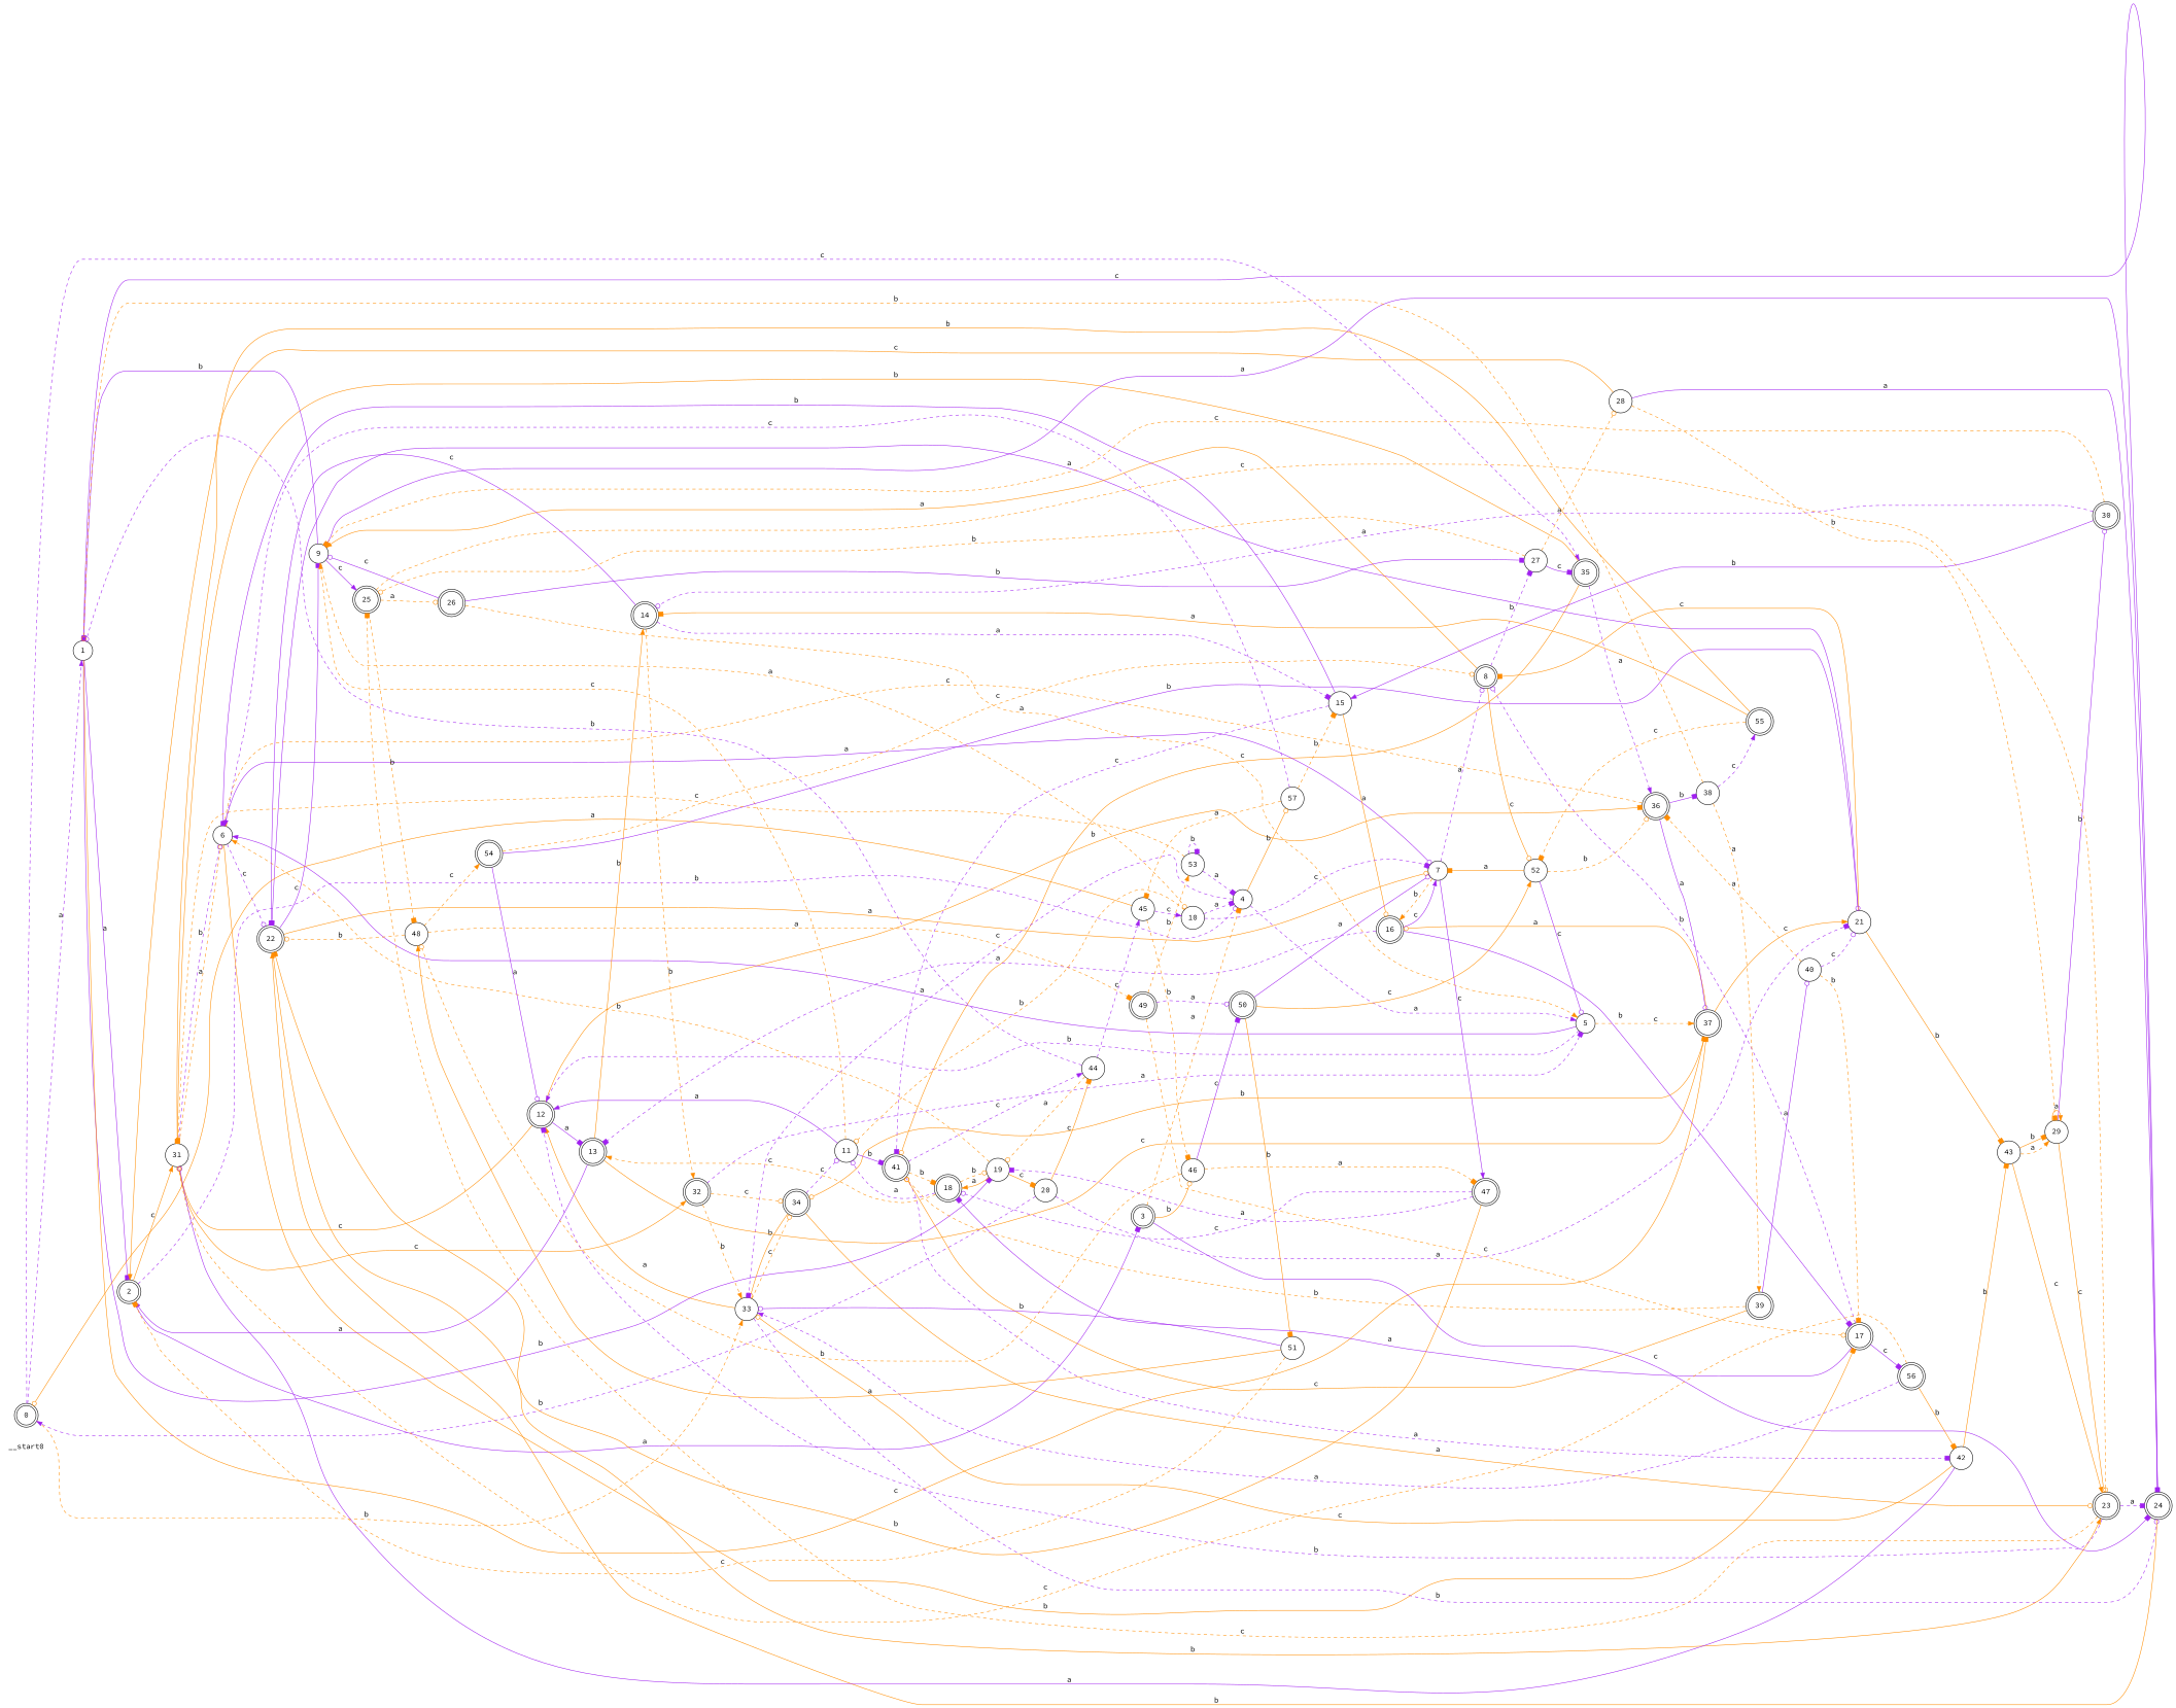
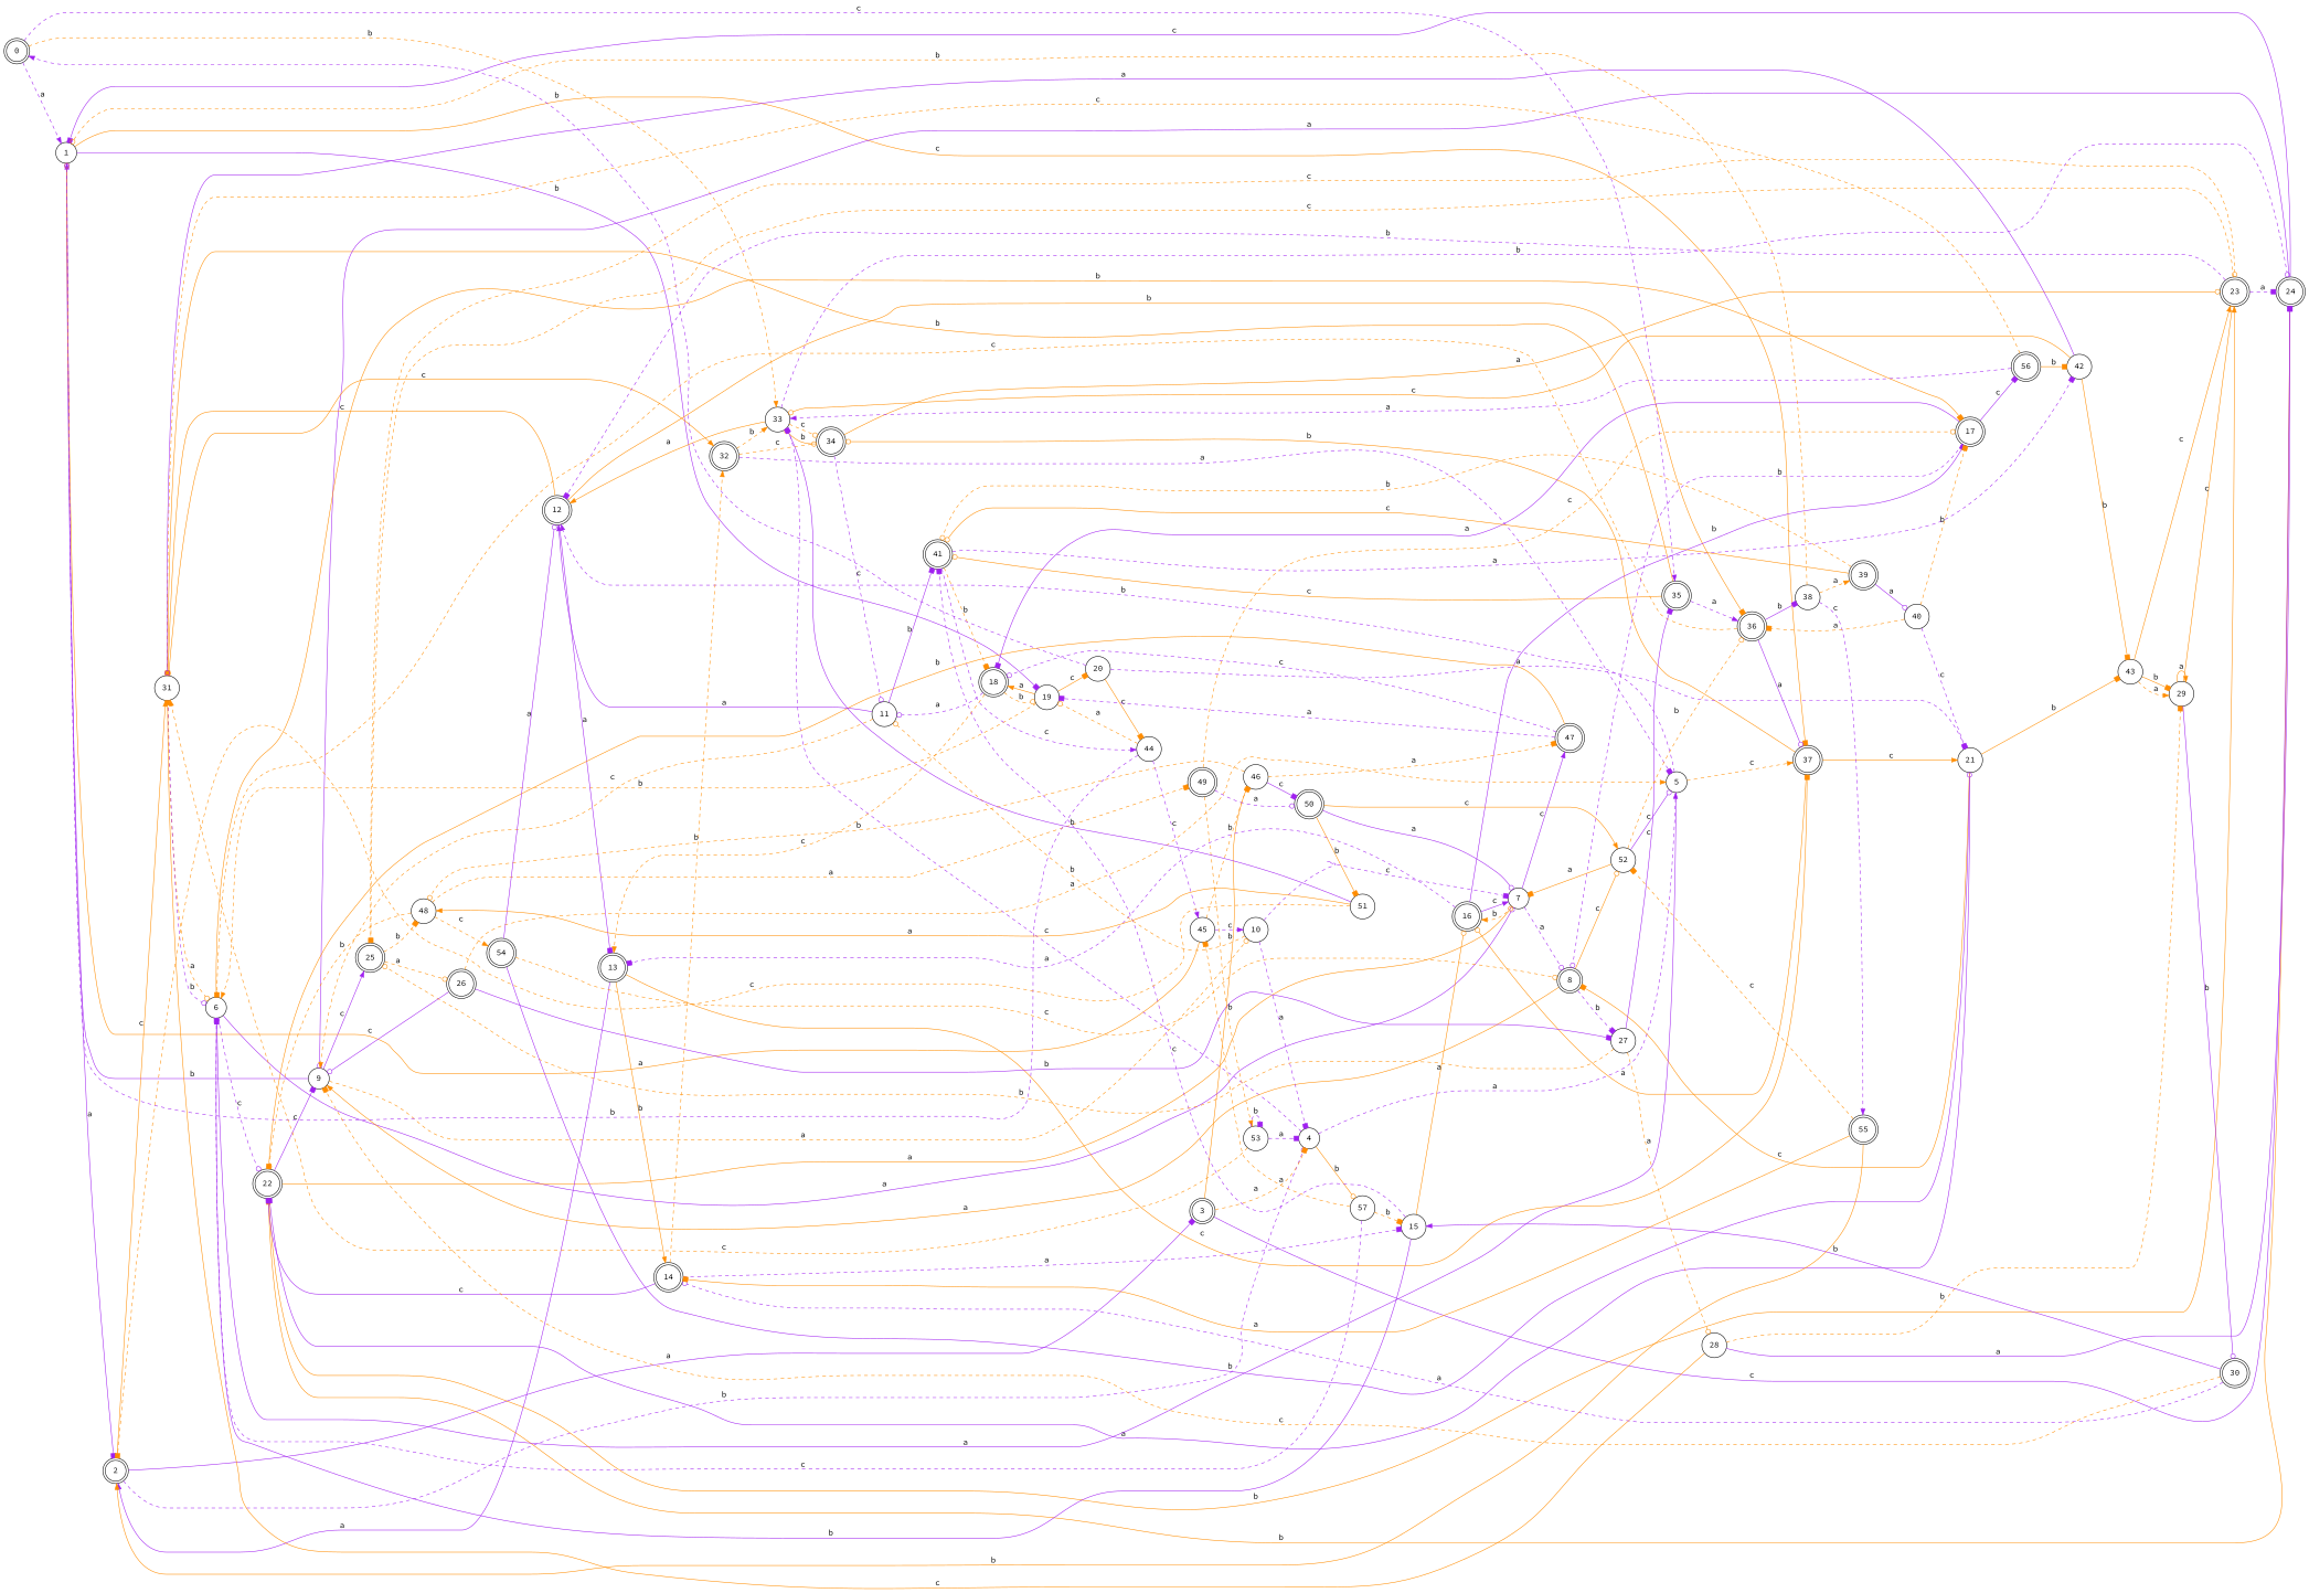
  digraph {
    fontname="Source Code Pro"
    rankdir=LR
    node [fontname="Source Code Pro" shape=doublecircle color=black fillcolor=white style="rounded,filled"]
    edge [arrowhead=box color=darkorange fontname="Source Code Pro" style=dashed]
-   __start0 [shape=none color="" fillcolor="" style=""]
    n2 [label=0]
    n3 [label=1 shape=circle style=filled]
    n4 [label=33 shape=circle style=filled]
    n5 [label=35]
    n6 [label=2]
    n7 [label=19 shape=circle style=filled]
    n8 [label=37]
    n9 [label=24]
    n10 [label=12]
    n11 [label=34]
    n12 [label=31 shape=circle style=filled]
    n13 [label=41]
    n14 [label=36]
    n15 [label=3]
    n16 [label=4 shape=circle style=filled]
    n17 [label=6 shape=circle style=filled]
    n18 [label=18]
    n19 [label=20 shape=circle style=filled]
    n20 [label=16]
    n21 [label=21 shape=circle style=filled]
    n22 [label=46 shape=circle style=filled]
    n23 [label=5 shape=circle style=filled]
    n24 [label=57 shape=circle style=filled]
    n25 [label=32]
    n26 [label=22]
    n27 [label=9 shape=circle style=filled]
    n28 [label=47]
    n29 [label=48 shape=circle style=filled]
    n30 [label=50]
    n31 [label=15 shape=circle style=filled]
    n32 [label=45 shape=circle style=filled]
    n33 [label=7 shape=circle style=filled]
    n34 [label=17]
    n35 [label=13]
    n36 [label=8]
    n37 [label=56]
    n38 [label=23]
    n39 [label=27 shape=circle style=filled]
    n40 [label=52 shape=circle style=filled]
    n41 [label=10 shape=circle style=filled]
    n42 [label=25]
    n43 [label=28 shape=circle style=filled]
    n44 [label=11 shape=circle style=filled]
    n45 [label=26]
    n46 [label=44 shape=circle style=filled]
    n47 [label=42 shape=circle style=filled]
    n48 [label=14]
    n49 [label=38 shape=circle style=filled]
    n50 [label=43 shape=circle style=filled]
    n51 [label=29 shape=circle style=filled]
    n52 [label=49]
    n53 [label=54]
    n54 [label=30]
    n55 [label=39]
    n56 [label=55]
    n57 [label=40 shape=circle style=filled]
    n58 [label=51 shape=circle style=filled]
    n59 [label=53 shape=circle style=filled]
    n2 -> n3 [arrowhead=normal color=purple label=a]
    n2 -> n4 [arrowhead=normal label=b]
    n2 -> n5 [arrowhead=normal color=purple label=c]
    n3 -> n6 [color=purple label=a style=solid]
    n3 -> n7 [color=purple label=b style=solid]
    n3 -> n8 [label=c style=solid]
    n4 -> n9 [arrowhead=odot color=purple label=b]
    n4 -> n10 [arrowhead=normal label=a style=solid]
    n4 -> n11 [arrowhead=odot label=c]
    n5 -> n12 [label=b style=solid]
    n5 -> n13 [arrowhead=odot label=c style=solid]
    n5 -> n14 [arrowhead=normal color=purple label=a]
    n6 -> n12 [arrowhead=normal label=c style=solid]
    n6 -> n15 [color=purple label=a style=solid]
    n6 -> n16 [arrowhead=odot color=purple label=b]
    n7 -> n17 [arrowhead=normal label=b]
    n7 -> n18 [arrowhead=normal label=a style=solid]
    n7 -> n19 [label=c style=solid]
    n8 -> n11 [arrowhead=odot label=b style=solid]
    n8 -> n20 [arrowhead=odot label=a style=solid]
    n8 -> n21 [arrowhead=normal label=c style=solid]
    n9 -> n3 [color=purple label=c style=solid]
    n9 -> n26 [arrowhead=normal label=b style=solid]
    n9 -> n27 [arrowhead=odot color=purple label=a style=solid]
    n10 -> n12 [arrowhead=odot label=c style=solid]
    n10 -> n14 [label=b style=solid]
    n10 -> n35 [color=purple label=a style=solid]
    n11 -> n4 [arrowhead=odot label=b style=solid]
    n11 -> n38 [arrowhead=odot label=a style=solid]
    n11 -> n44 [arrowhead=odot color=purple label=c]
    n12 -> n17 [arrowhead=odot label=a]
    n12 -> n17 [arrowhead=odot color=purple label=b]
    n12 -> n25 [arrowhead=normal label=c style=solid]
    n13 -> n18 [label=b]
    n13 -> n46 [arrowhead=normal color=purple label=c]
    n13 -> n47 [color=purple label=a]
    n14 -> n8 [arrowhead=odot color=purple label=a style=solid]
    n14 -> n17 [label=c]
    n14 -> n49 [color=purple label=b style=solid]
    n15 -> n9 [color=purple label=c style=solid]
    n15 -> n16 [label=a]
    n15 -> n22 [arrowhead=odot label=b style=solid]
    n16 -> n4 [color=purple label=c]
    n16 -> n23 [arrowhead=normal color=purple label=a]
    n16 -> n24 [arrowhead=odot label=b style=solid]
    n17 -> n26 [arrowhead=odot color=purple label=c]
    n17 -> n33 [arrowhead=odot color=purple label=a style=solid]
    n17 -> n34 [label=b style=solid]
    n18 -> n7 [arrowhead=odot label=b]
    n18 -> n35 [arrowhead=normal label=c]
    n18 -> n44 [arrowhead=odot color=purple label=a]
    n19 -> n2 [arrowhead=normal color=purple label=b]
    n19 -> n21 [color=purple label=a]
    n19 -> n46 [label=c style=solid]
    n20 -> n33 [arrowhead=normal color=purple label=c style=solid]
    n20 -> n34 [color=purple label=b style=solid]
    n20 -> n35 [color=purple label=a]
    n21 -> n26 [color=purple label=a style=solid]
    n21 -> n36 [label=c style=solid]
    n21 -> n50 [label=b style=solid]
    n22 -> n28 [label=a]
    n22 -> n29 [arrowhead=odot label=b]
    n22 -> n30 [color=purple label=c style=solid]
    n23 -> n8 [arrowhead=normal label=c]
    n23 -> n10 [arrowhead=normal color=purple label=b]
    n23 -> n17 [arrowhead=normal color=purple label=a style=solid]
    n24 -> n17 [arrowhead=normal color=purple label=c]
    n24 -> n31 [label=b]
    n24 -> n32 [label=a]
    n25 -> n4 [arrowhead=normal label=b]
    n25 -> n11 [arrowhead=odot label=c]
    n25 -> n23 [color=purple label=a]
    n26 -> n27 [color=purple label=c style=solid]
    n26 -> n33 [arrowhead=odot label=a style=solid]
    n26 -> n38 [arrowhead=normal label=b style=solid]
    n27 -> n3 [arrowhead=normal color=purple label=b style=solid]
    n27 -> n41 [arrowhead=odot label=a]
    n27 -> n42 [arrowhead=normal color=purple label=c style=solid]
    n28 -> n7 [color=purple label=a]
    n28 -> n18 [arrowhead=odot color=purple label=c]
    n28 -> n26 [label=b style=solid]
    n29 -> n26 [arrowhead=odot label=b]
    n29 -> n52 [label=a]
    n29 -> n53 [arrowhead=normal label=c]
    n30 -> n33 [arrowhead=odot color=purple label=a style=solid]
    n30 -> n40 [arrowhead=normal label=c style=solid]
    n30 -> n58 [label=b style=solid]
    n31 -> n13 [color=purple label=c]
    n31 -> n17 [color=purple label=b style=solid]
    n31 -> n20 [arrowhead=odot label=a style=solid]
-   n32 -> n2 [arrowhead=odot label=a style=solid]
+   n32 -> n3 [arrowhead=odot label=a style=solid]
    n32 -> n22 [label=b]
    n32 -> n41 [arrowhead=normal color=purple label=c]
    n33 -> n20 [arrowhead=normal label=b]
    n33 -> n28 [arrowhead=normal color=purple label=c style=solid]
    n33 -> n36 [arrowhead=odot color=purple label=a]
    n34 -> n18 [color=purple label=a style=solid]
    n34 -> n36 [arrowhead=odot color=purple label=b]
    n34 -> n37 [color=purple label=c style=solid]
    n35 -> n6 [arrowhead=normal color=purple label=a style=solid]
    n35 -> n8 [label=c style=solid]
    n35 -> n48 [arrowhead=normal label=b style=solid]
    n36 -> n27 [arrowhead=normal label=a style=solid]
    n36 -> n39 [color=purple label=b]
    n36 -> n40 [arrowhead=odot label=c style=solid]
    n37 -> n4 [arrowhead=normal color=purple label=a]
    n37 -> n12 [arrowhead=odot label=c]
    n37 -> n47 [label=b style=solid]
    n38 -> n9 [color=purple label=a]
    n38 -> n10 [color=purple label=b]
    n38 -> n42 [label=c]
    n39 -> n5 [color=purple label=c style=solid]
    n39 -> n42 [arrowhead=odot label=b]
    n39 -> n43 [arrowhead=odot label=a]
    n40 -> n14 [arrowhead=odot label=b]
    n40 -> n23 [arrowhead=odot color=purple label=c style=solid]
    n40 -> n33 [label=a style=solid]
    n41 -> n16 [color=purple label=a]
    n41 -> n33 [color=purple label=c]
    n41 -> n44 [arrowhead=odot label=b]
    n42 -> n29 [label=b]
    n42 -> n38 [arrowhead=odot label=c]
    n42 -> n45 [arrowhead=odot label=a]
    n43 -> n9 [color=purple label=a style=solid]
    n43 -> n12 [label=c style=solid]
    n43 -> n51 [label=b]
    n44 -> n10 [arrowhead=normal color=purple label=a style=solid]
    n44 -> n13 [color=purple label=b style=solid]
    n44 -> n27 [arrowhead=normal label=c]
    n45 -> n23 [arrowhead=normal label=a]
    n45 -> n27 [arrowhead=odot color=purple label=c style=solid]
    n45 -> n39 [color=purple label=b style=solid]
    n46 -> n3 [arrowhead=odot color=purple label=b]
    n46 -> n7 [arrowhead=odot label=a]
    n46 -> n32 [arrowhead=normal color=purple label=c]
    n47 -> n4 [arrowhead=odot label=c style=solid]
    n47 -> n12 [arrowhead=odot color=purple label=a style=solid]
    n47 -> n50 [label=b style=solid]
    n48 -> n25 [arrowhead=normal label=b]
    n48 -> n26 [color=purple label=c style=solid]
    n48 -> n31 [color=purple label=a]
    n49 -> n3 [arrowhead=odot label=b]
    n49 -> n55 [arrowhead=normal label=a]
    n49 -> n56 [arrowhead=normal color=purple label=c]
    n50 -> n38 [arrowhead=normal label=c style=solid]
    n50 -> n51 [arrowhead=normal label=a]
    n50 -> n51 [label=b style=solid]
    n51 -> n38 [arrowhead=odot label=c style=solid]
    n51 -> n51 [arrowhead=normal label=a style=solid]
    n51 -> n54 [arrowhead=odot color=purple label=b style=solid]
    n52 -> n30 [arrowhead=odot color=purple label=a]
    n52 -> n34 [arrowhead=odot label=c]
    n52 -> n59 [arrowhead=normal label=b]
    n53 -> n10 [arrowhead=odot color=purple label=a style=solid]
    n53 -> n21 [arrowhead=odot color=purple label=b style=solid]
    n53 -> n36 [arrowhead=odot label=c]
    n54 -> n27 [label=c]
    n54 -> n31 [arrowhead=normal color=purple label=b style=solid]
    n54 -> n48 [arrowhead=odot color=purple label=a]
    n55 -> n13 [arrowhead=odot label=b]
    n55 -> n13 [arrowhead=odot label=c style=solid]
    n55 -> n57 [arrowhead=odot color=purple label=a style=solid]
    n56 -> n6 [arrowhead=normal label=b style=solid]
    n56 -> n40 [label=c]
    n56 -> n48 [label=a style=solid]
    n57 -> n14 [label=a]
    n57 -> n21 [arrowhead=odot color=purple label=c]
    n57 -> n34 [label=b]
    n58 -> n4 [arrowhead=odot color=purple label=b style=solid]
    n58 -> n6 [label=c]
    n58 -> n29 [arrowhead=normal label=a style=solid]
    n59 -> n12 [arrowhead=normal label=c]
    n59 -> n16 [color=purple label=a]
    n59 -> n59 [color=purple label=b]
  }
